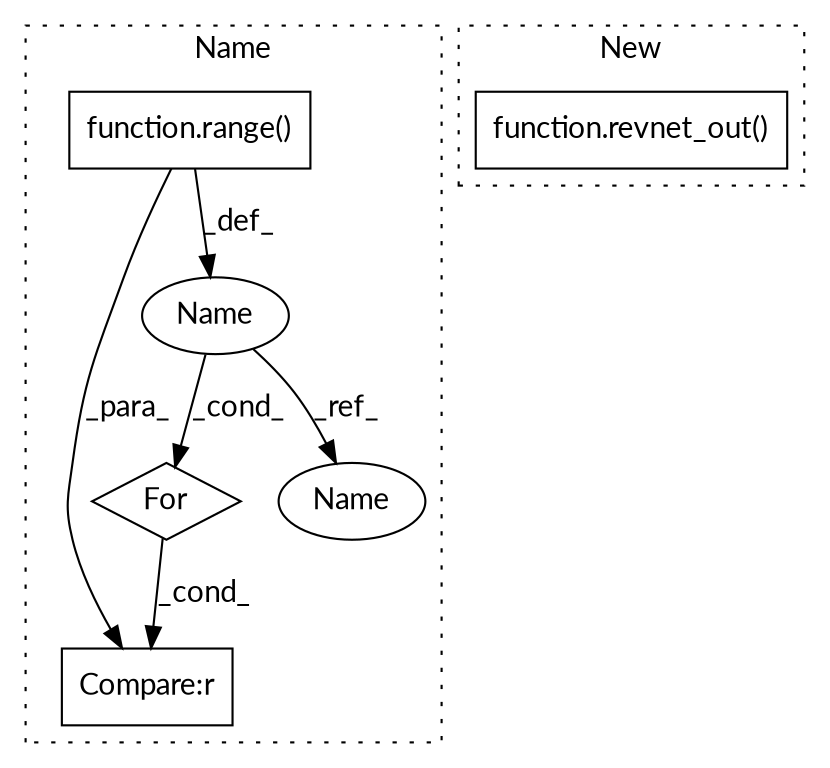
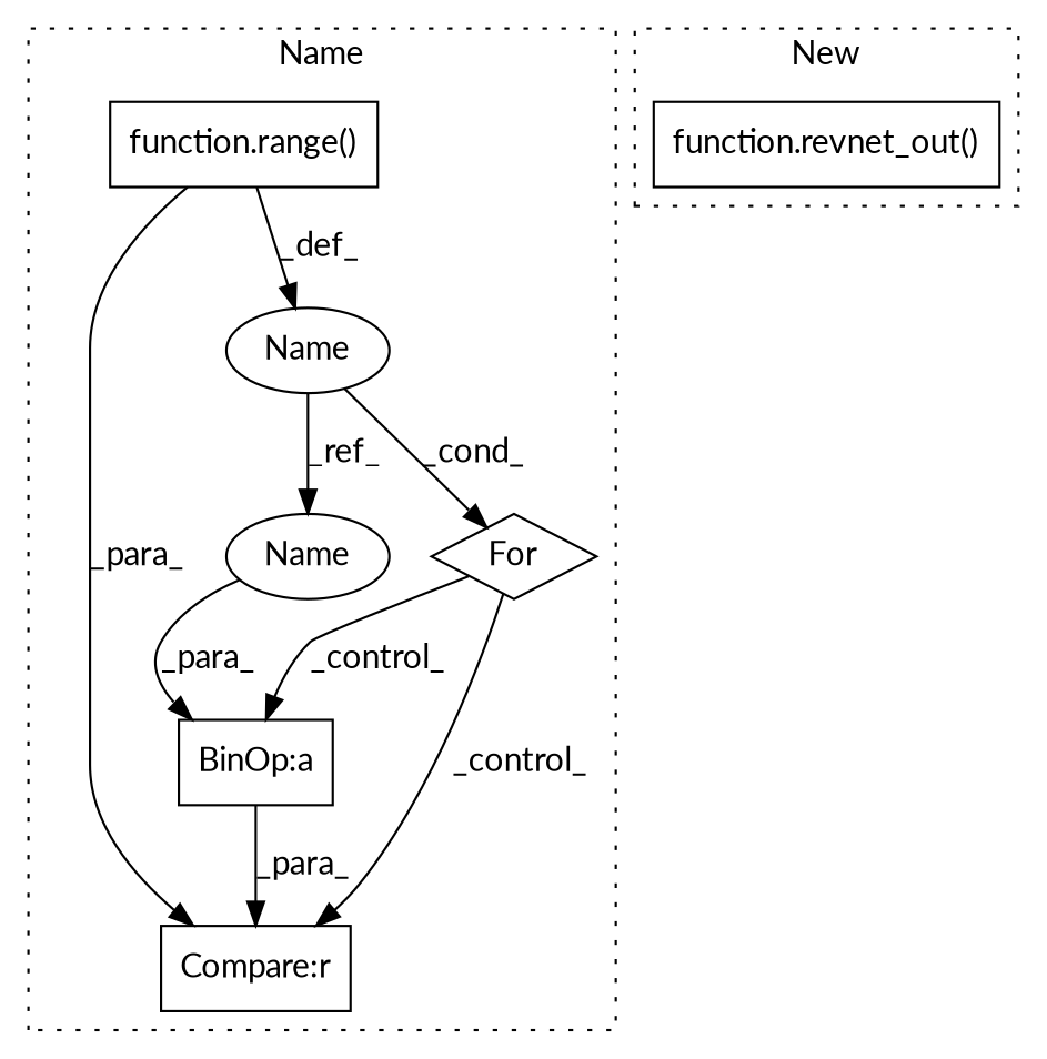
  digraph {
    fontname=Lato
    node [a=75 fontname=Lato l=1 shape=box]
    edge [fontname=Lato]
    n1 [l="6,1" label="function.range()" s="11027,11048"]
+   n2 [a=82 l=3 label="BinOp:a" s=11099]
    n3 [a=107 l="4,10" label=For s="11018,11049" shape=diamond]
    n4 [a=40 l=26 label="Compare:r" s=11097]
    n5 [a=87 label=Name s=11022 shape=ellipse]
    n6 [a=87 label=Name s=11098 shape=ellipse]
    n7 [l="11,1" label="function.revnet_out()" s="11153,11174"]
    subgraph cluster_1 {
      label=Name
      style=dotted
      n1
+     n2
      n3
      n4
      n5
      n6
    }
    subgraph cluster_2 {
      label=New
      style=dotted
      n7
    }
    n1 -> n4 [label=_para_]
    n1 -> n5 [label=_def_]
-   n3 -> n4 [label=_cond_]
+   n2 -> n4 [label=_para_]
+   n3 -> n2 [label=_control_]
+   n3 -> n4 [label=_control_]
    n5 -> n3 [label=_cond_]
    n5 -> n6 [label=_ref_]
+   n6 -> n2 [label=_para_]
  }
